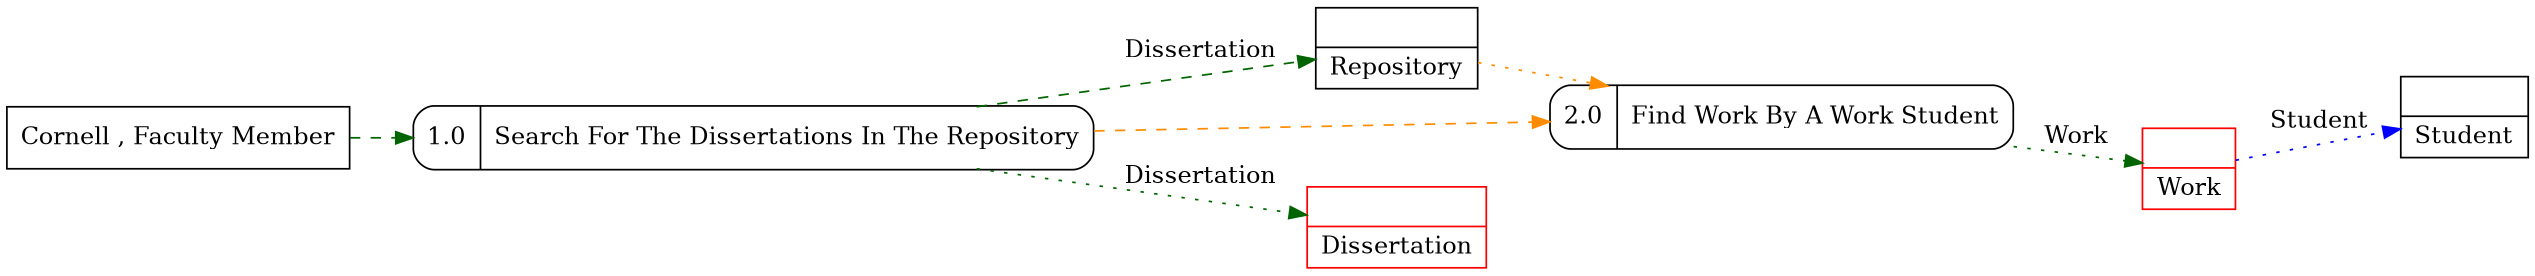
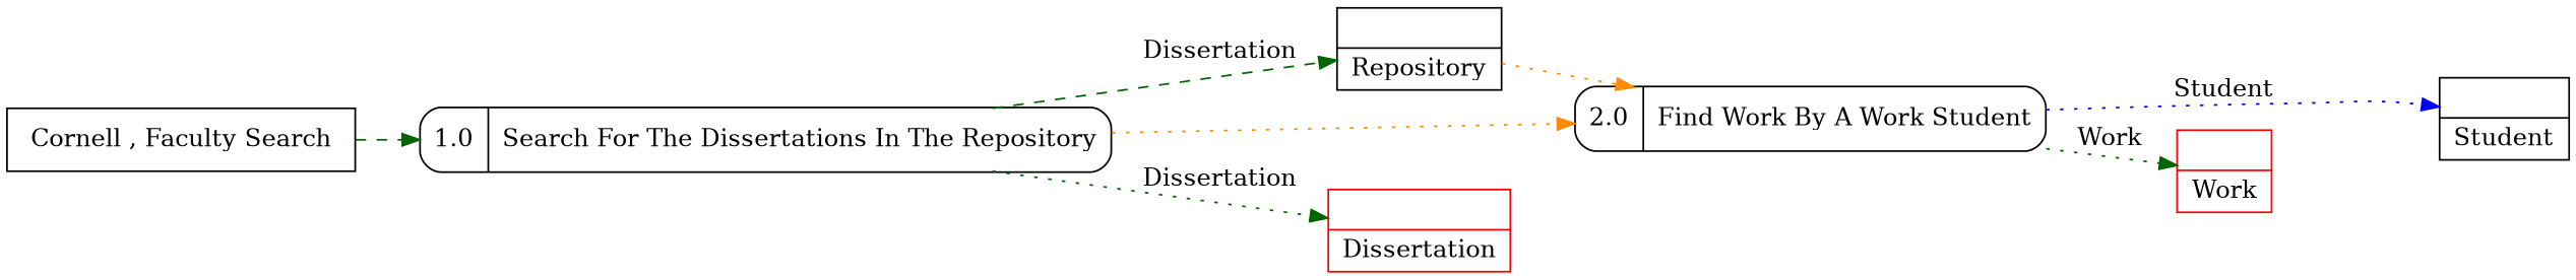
  digraph {
    rankdir=LR
    node [shape=record]
    edge [color=darkgreen style=dotted]
    n1 [label="<f0>  |<f1> Repository "]
    n2 [label="{<f0> 2.0|<f1> Find Work By A Work Student }" shape=Mrecord]
    n3 [label="<f0>  |<f1> Student "]
    n4 [color=red label="<f0>  |<f1> Dissertation "]
    n5 [color=red label="<f0>  |<f1> Work "]
-   n6 [label="Cornell , Faculty Member" shape=box]
+   n6 [label="Cornell , Faculty Search" shape=box]
    n7 [label="{<f0> 1.0|<f1> Search For The Dissertations In The Repository }" shape=Mrecord]
    n1 -> n2 [color=darkorange]
-   n5 -> n3 [color=blue label=Student]
+   n2 -> n3 [color=blue label=Student]
    n2 -> n5 [label=Work]
    n6 -> n7 [style=dashed]
    n7 -> n1 [label=Dissertation style=dashed]
-   n7 -> n2 [color=darkorange style=dashed]
+   n7 -> n2 [color=darkorange]
    n7 -> n4 [label=Dissertation]
  }
